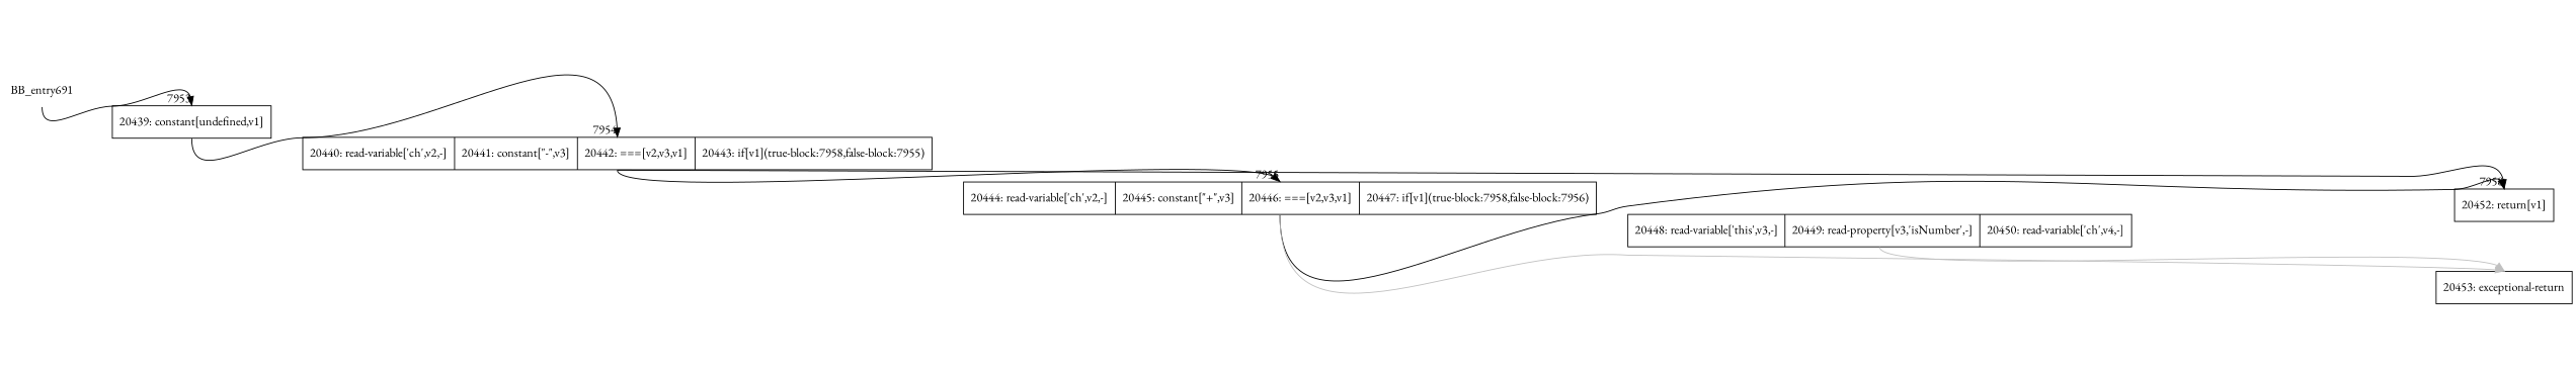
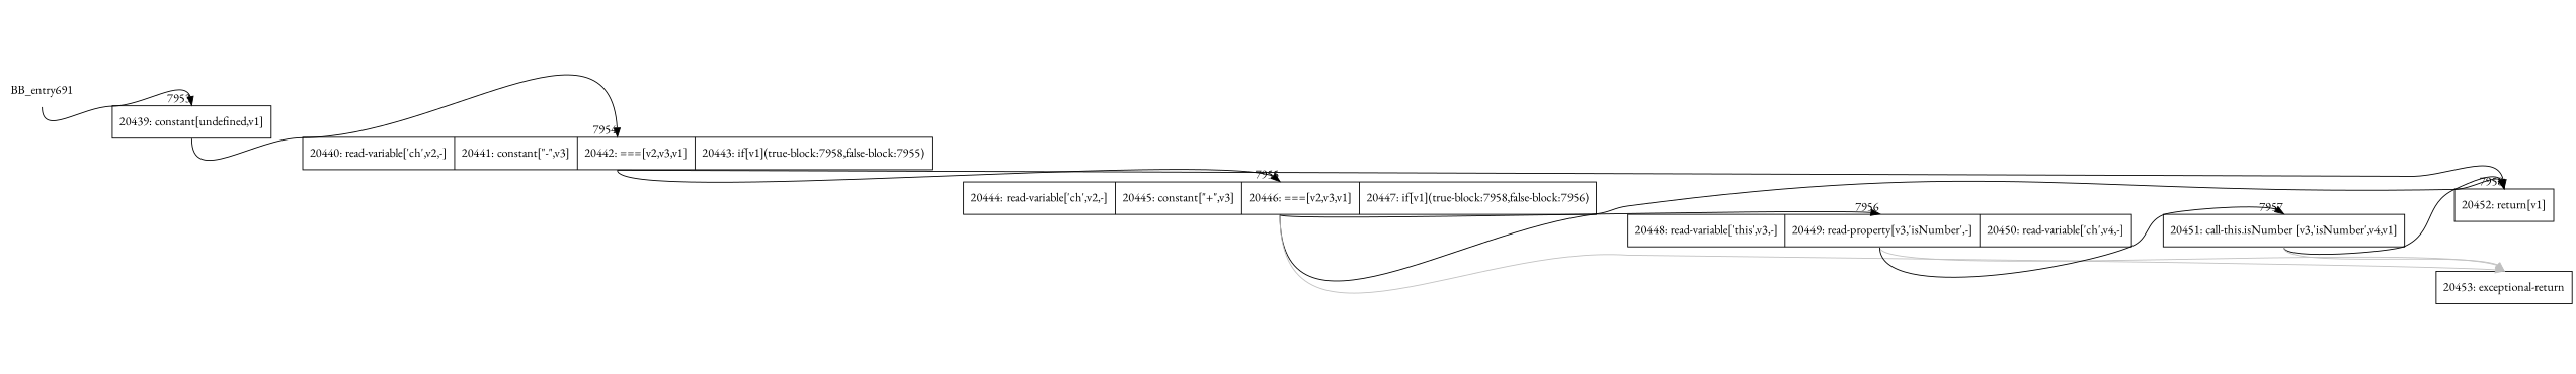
  digraph {
    fontname="EB Garamond"
    rankdir=LR
    node [fontname="EB Garamond" shape=record]
    edge [fontname="EB Garamond" headport=n tailport=s]
    n1 [label=BB_entry691 shape=none]
    n2 [label="{20439: constant[undefined,v1]}"]
    n3 [label="{20440: read-variable['ch',v2,-]|20441: constant[\"-\",v3]|20442: ===[v2,v3,v1]|20443: if[v1](true-block:7958,false-block:7955)}"]
    n4 [label="{20452: return[v1]}"]
    n5 [label="{20444: read-variable['ch',v2,-]|20445: constant[\"+\",v3]|20446: ===[v2,v3,v1]|20447: if[v1](true-block:7958,false-block:7956)}"]
    n6 [label="{20453: exceptional-return}"]
    n7 [label="{20448: read-variable['this',v3,-]|20449: read-property[v3,'isNumber',-]|20450: read-variable['ch',v4,-]}"]
+   n8 [label="{20451: call-this.isNumber [v3,'isNumber',v4,v1]}"]
    n1 -> n2 [headlabel="    7953"]
    n2 -> n3 [headlabel="      7954"]
    n3 -> n4 [headlabel="      7958"]
    n3 -> n5 [headlabel="      7955"]
    n5 -> n4
    n5 -> n6 [color=gray]
+   n5 -> n7 [headlabel="      7956"]
    n7 -> n6 [color=gray]
+   n7 -> n8 [headlabel="      7957"]
+   n8 -> n4
+   n8 -> n6 [color=gray]
  }
